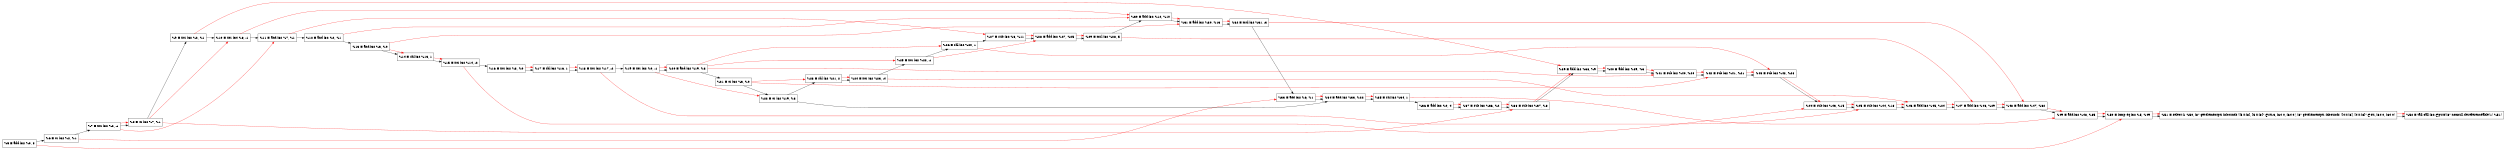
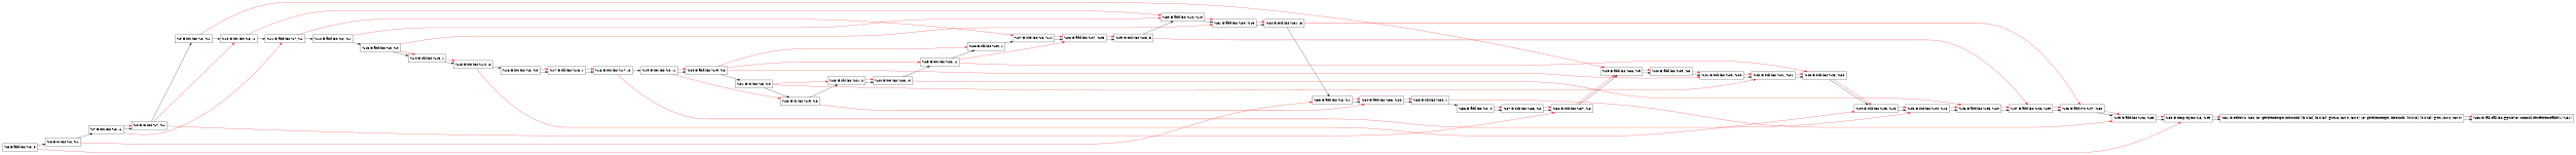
  digraph {
    rankdir=LR
    node [shape=record]
    edge [color=red]
    n1 [label="  %5 = add i32 %0, 3"]
    n2 [label="  %6 = or i32 %2, %1"]
    n3 [label="  %50 = icmp eq i32 %5, %49"]
    n4 [label="  %7 = xor i32 %2, -1"]
    n5 [label="  %33 = add i32 %6, %1"]
    n6 [label="  %51 = select i1 %50, i8* getelementptr inbounds ([5 x i8], [5 x i8]* @str.3, i64 0, i64 0), i8* getelementptr inbounds ([4 x i8], [4 x i8]* @str, i64 0, i64 0)"]
    n7 [label="  %8 = or i32 %7, %1"]
    n8 [label="  %11 = and i32 %7, %1"]
    n9 [label="  %34 = add i32 %33, %22"]
    n10 [label="  %9 = xor i32 %2, %1"]
    n11 [label="%10 = xor i34 %8, -1"]
    n12 [label="  %38 = sub i32 %37, %8"]
    n13 [label="  %12 = and i32 %2, %1"]
    n14 [label="  %27 = sub i32 %3, %11"]
    n15 [label="  %39 = add i32 %38, %9"]
    n16 [label="  %30 = add i32 %12, %10"]
    n17 [label="  %40 = add i32 %39, %3"]
    n18 [label="  %31 = add i32 %30, %13"]
    n19 [label="  %13 = and i32 %3, %0"]
    n20 [label="  %28 = add i32 %27, %25"]
    n21 [label="  %14 = shl i32 %13, 1"]
    n22 [label="  %15 = xor i32 %14, -2"]
    n23 [label="  %32 = mul i32 %31, -3"]
    n24 [label="  %16 = xor i32 %3, %0"]
    n25 [label="  %44 = sub i32 %43, %15"]
    n26 [label="  %17 = shl i32 %16, 1"]
    n27 [label="  %45 = sub i32 %44, %18"]
    n28 [label="  %18 = xor i32 %17, -2"]
    n29 [label="  %19 = xor i32 %0, -1"]
    n30 [label="  %20 = and i32 %19, %3"]
    n31 [label="  %22 = or i32 %19, %3"]
    n32 [label="  %46 = add i32 %45, %24"]
    n33 [label="  %21 = or i32 %3, %0"]
    n34 [label="  %26 = shl i32 %20, 1"]
    n35 [label="  %41 = sub i32 %40, %20"]
    n36 [label="  %25 = xor i32 %22, -1"]
    n37 [label="  %23 = shl i32 %21, 2"]
    n38 [label="  %42 = sub i32 %41, %21"]
    n39 [label="  %43 = sub i32 %42, %26"]
    n40 [label="  %24 = xor i32 %23, -4"]
    n41 [label="  %35 = shl i32 %34, 1"]
    n42 [label="  %47 = add i32 %46, %29"]
    n43 [label="  %29 = mul i32 %28, 5"]
-   n44 [label="  %48 = add i32 %47, %32"]
+   n44 [label="%48 = add i72 %47, %32"]
    n45 [label="  %49 = add i32 %48, %35"]
    n46 [label="  %36 = add i32 %0, 4"]
    n47 [label="  %37 = sub i32 %36, %2"]
    n48 [label="  %52 = tail call i32 @puts(i8* nonnull dereferenceable(1) %51)"]
    n1 -> n2 [color=""]
    n1 -> n3
    n2 -> n4 [color=""]
    n2 -> n5
    n3 -> n6 [color=""]
    n3 -> n6
    n4 -> n7 [color=""]
    n4 -> n7
    n4 -> n8
    n5 -> n9 [color=""]
    n5 -> n9
    n6 -> n48 [color=""]
    n6 -> n48
    n7 -> n10 [color=""]
    n7 -> n11
    n7 -> n12
    n8 -> n13 [color=""]
    n8 -> n14
    n9 -> n41 [color=""]
    n9 -> n41
    n10 -> n11 [color=""]
    n10 -> n15
    n11 -> n8 [color=""]
    n11 -> n16
    n12 -> n15 [color=""]
    n12 -> n15
    n13 -> n16
    n13 -> n19 [color=""]
    n14 -> n20 [color=""]
    n14 -> n20
    n15 -> n17 [color=""]
    n15 -> n17
    n16 -> n18 [color=""]
    n16 -> n18
    n17 -> n35 [color=""]
    n17 -> n35
    n18 -> n23 [color=""]
    n18 -> n23
    n19 -> n18
    n19 -> n21 [color=""]
    n19 -> n21
    n20 -> n43 [color=""]
    n20 -> n43
    n21 -> n22 [color=""]
    n21 -> n22
    n22 -> n24 [color=""]
    n22 -> n25
    n23 -> n5 [color=""]
    n23 -> n44
    n24 -> n26 [color=""]
    n24 -> n26
    n25 -> n27 [color=""]
    n25 -> n27
    n26 -> n28 [color=""]
    n26 -> n28
    n27 -> n32 [color=""]
    n27 -> n32
    n28 -> n27
    n28 -> n29 [color=""]
    n29 -> n30 [color=""]
    n29 -> n30
    n29 -> n31
    n30 -> n33 [color=""]
    n30 -> n34
    n30 -> n35
    n30 -> n36
-   n31 -> n9 [color=black]
+   n31 -> n9
    n31 -> n37 [color=""]
    n32 -> n42 [color=""]
    n32 -> n42
    n33 -> n31 [color=""]
    n33 -> n37
    n33 -> n38
    n34 -> n14 [color=""]
-   n34 -> n39
+   n36 -> n39
    n35 -> n38 [color=""]
    n35 -> n38
    n36 -> n20
    n36 -> n34 [color=""]
    n37 -> n40 [color=""]
    n37 -> n40
    n38 -> n39 [color=""]
    n38 -> n39
    n39 -> n25 [color=""]
    n39 -> n25
    n40 -> n32
    n40 -> n36 [color=""]
    n41 -> n45
    n41 -> n46 [color=""]
    n42 -> n44 [color=""]
    n42 -> n44
    n43 -> n16 [color=""]
    n43 -> n42
    n44 -> n45 [color=""]
    n44 -> n45
    n45 -> n3 [color=""]
    n45 -> n3
    n46 -> n47 [color=""]
    n46 -> n47
    n47 -> n12 [color=""]
    n47 -> n12
  }
